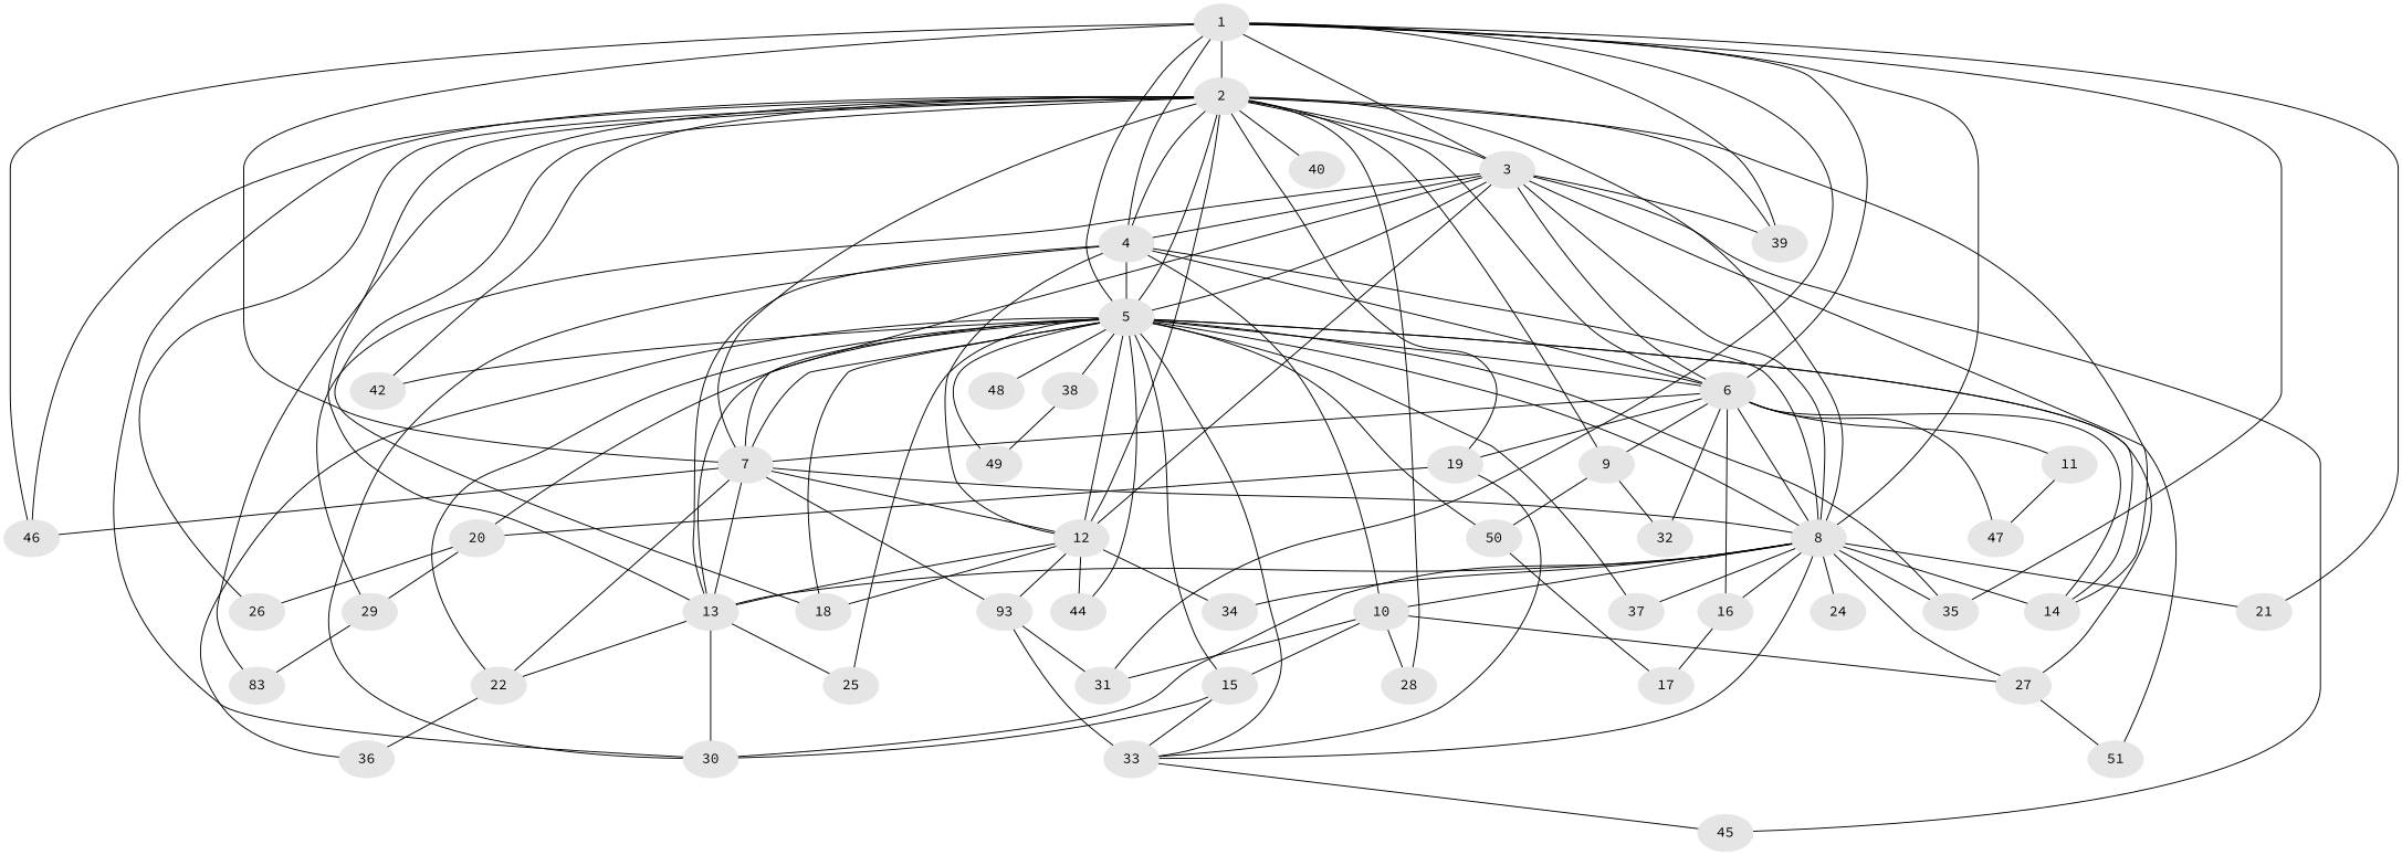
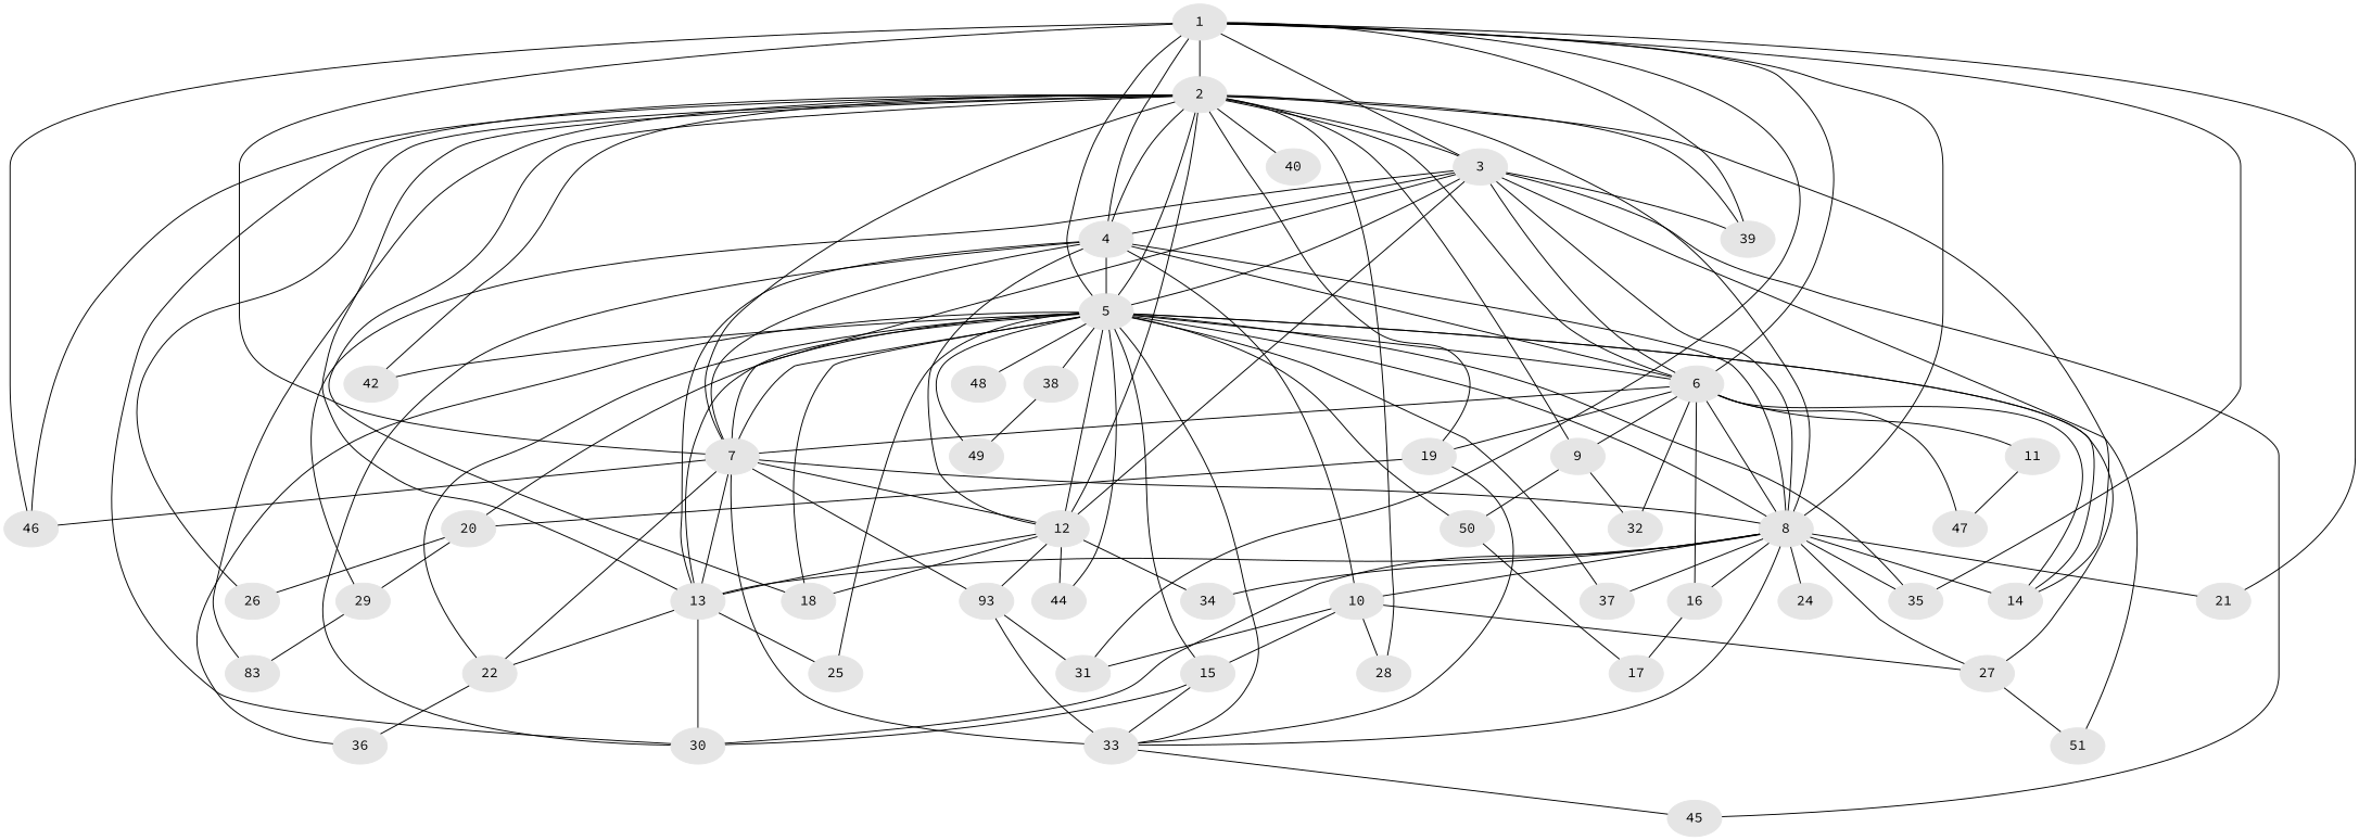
  graph {
    fontname="Source Code Pro"
    node [color=gray90 fontname="Source Code Pro" style=filled]
    edge [fontname="Source Code Pro" weight=1.0]
    1
    2
    3
    4
    5
    6
    7
    8
    21
    31
    35
    39
    46
    9
    12
    13
    14
    18
    19
    26
    28
    30
    40
    42
    n25 [label=83]
    29
    45
    51
    10
    15
    20
    22
    25
    27
    33
    36
    37
    38
    44
    48
    49
    50
    11
    16
    32
    47
    n47 [label=93]
    24
    34
    17
    1 -- 2 [weight=4.0]
    1 -- 3 [weight=2.0]
    1 -- 4 [weight=3.0]
    1 -- 5 [weight=3.0]
    1 -- 6 [weight=3.0]
    1 -- 7 [weight=3.0]
    1 -- 8 [weight=3.0]
    1 -- 21
    1 -- 31
    1 -- 35
    1 -- 39
    1 -- 46
    2 -- 3 [weight=2.0]
    2 -- 4 [weight=2.0]
    2 -- 5 [weight=3.0]
    2 -- 6 [weight=2.0]
    2 -- 7 [weight=2.0]
    2 -- 8 [weight=2.0]
    2 -- 39
    2 -- 46
    2 -- 9
    2 -- 12 [weight=2.0]
    2 -- 13
    2 -- 14
    2 -- 18
    2 -- 19 [weight=2.0]
    2 -- 26
    2 -- 28
    2 -- 30
    2 -- 40
    2 -- 42
    2 -- n25
    3 -- 4
    3 -- 5
    3 -- 6
    3 -- 7 [weight=2.0]
    3 -- 8
    3 -- 39
    3 -- 12
    3 -- 29
    3 -- 45
    3 -- 51
    4 -- 5 [weight=12.0]
    4 -- 6
+   4 -- 7
    4 -- 8 [weight=2.0]
    4 -- 12
    4 -- 13
    4 -- 30
    4 -- 10 [weight=2.0]
    5 -- 6 [weight=4.0]
    5 -- 7 [weight=2.0]
    5 -- 8 [weight=2.0]
    5 -- 35
    5 -- 12
    5 -- 13
    5 -- 14
    5 -- 18
    5 -- 42
    5 -- 15
    5 -- 20
    5 -- 22
    5 -- 25
    5 -- 27
    5 -- 33
    5 -- 36
    5 -- 37
    5 -- 38
    5 -- 44
    5 -- 48 [weight=2.0]
    5 -- 49
    5 -- 50
    6 -- 7
    6 -- 8
    6 -- 9
    6 -- 14
    6 -- 19
    6 -- 11
    6 -- 16
    6 -- 32
    6 -- 47
    7 -- 8
    7 -- 46
    7 -- 12
    7 -- 13 [weight=2.0]
    7 -- 22
+   7 -- 33 [weight=4.0]
    7 -- n47
    8 -- 21 [weight=2.0]
    8 -- 35
    8 -- 13
    8 -- 14 [weight=2.0]
    8 -- 30
    8 -- 10 [weight=2.0]
    8 -- 27
    8 -- 33
    8 -- 37
    8 -- 16 [weight=2.0]
    8 -- 24
    8 -- 34
    9 -- 50
    9 -- 32
    12 -- 13
    12 -- 18
    12 -- 44
    12 -- n47 [weight=2.0]
    12 -- 34 [weight=3.0]
    13 -- 30
    13 -- 22
    13 -- 25
    19 -- 20
    19 -- 33
    29 -- n25
    10 -- 31
    10 -- 28
    10 -- 15
    10 -- 27
    15 -- 30
    15 -- 33
    20 -- 26
    20 -- 29
    22 -- 36
    27 -- 51
    33 -- 45
    38 -- 49
    50 -- 17
    11 -- 47
    16 -- 17
    n47 -- 31 [weight=2.0]
    n47 -- 33
  }
